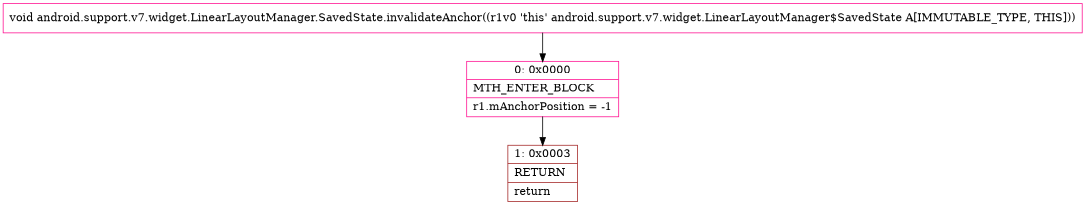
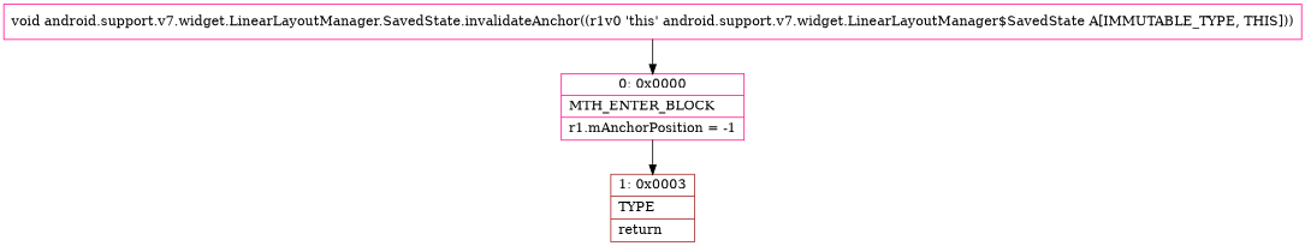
  digraph {
    node [shape=record color=deeppink]
    n1 [label="{0\:\ 0x0000|MTH_ENTER_BLOCK\l|r1.mAnchorPosition = \-1\l}"]
-   n2 [label="{1\:\ 0x0003|RETURN\l|return\l}" color=brown]
+   n2 [label="{1\:\ 0x0003|TYPE\l|return\l}" color=brown]
    n3 [label="{void android.support.v7.widget.LinearLayoutManager.SavedState.invalidateAnchor((r1v0 'this' android.support.v7.widget.LinearLayoutManager$SavedState A[IMMUTABLE_TYPE, THIS])) }"]
    n1 -> n2
    n3 -> n1
  }
